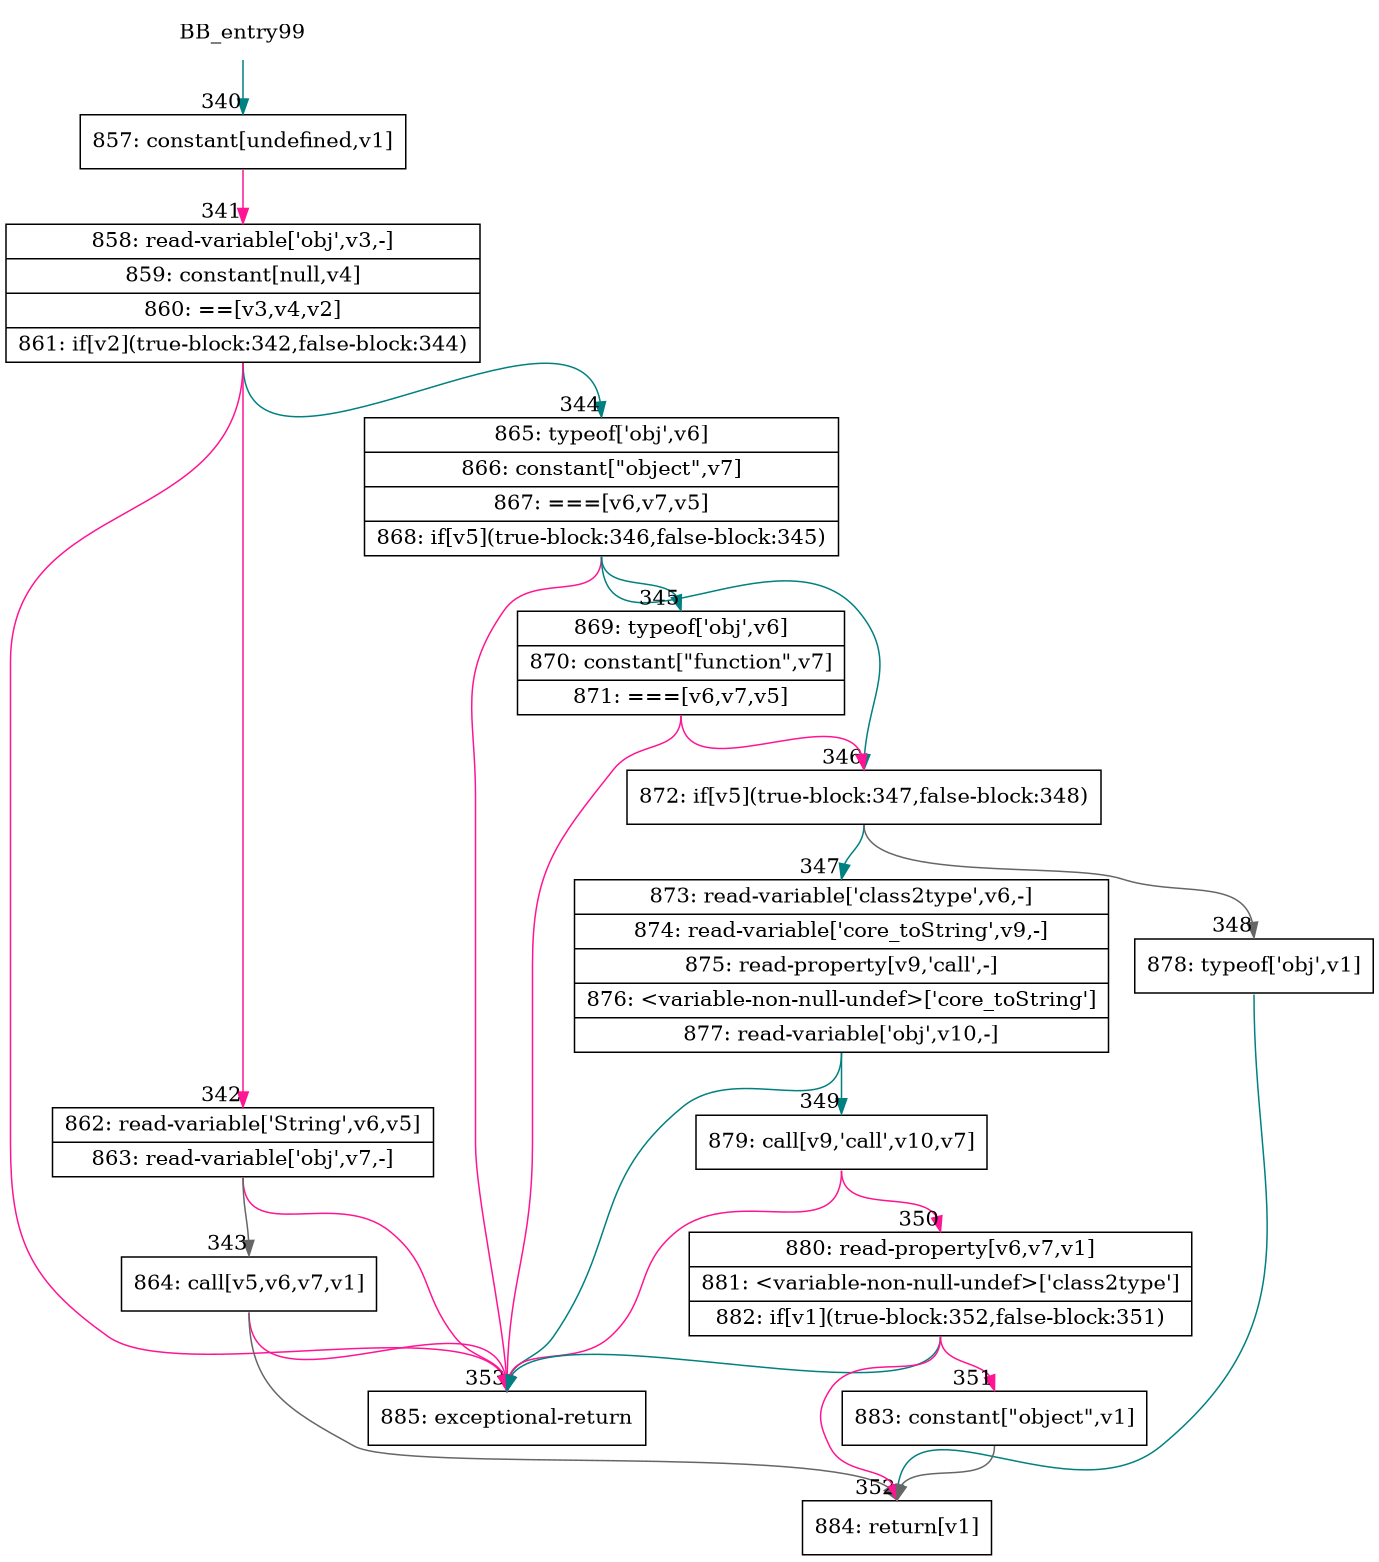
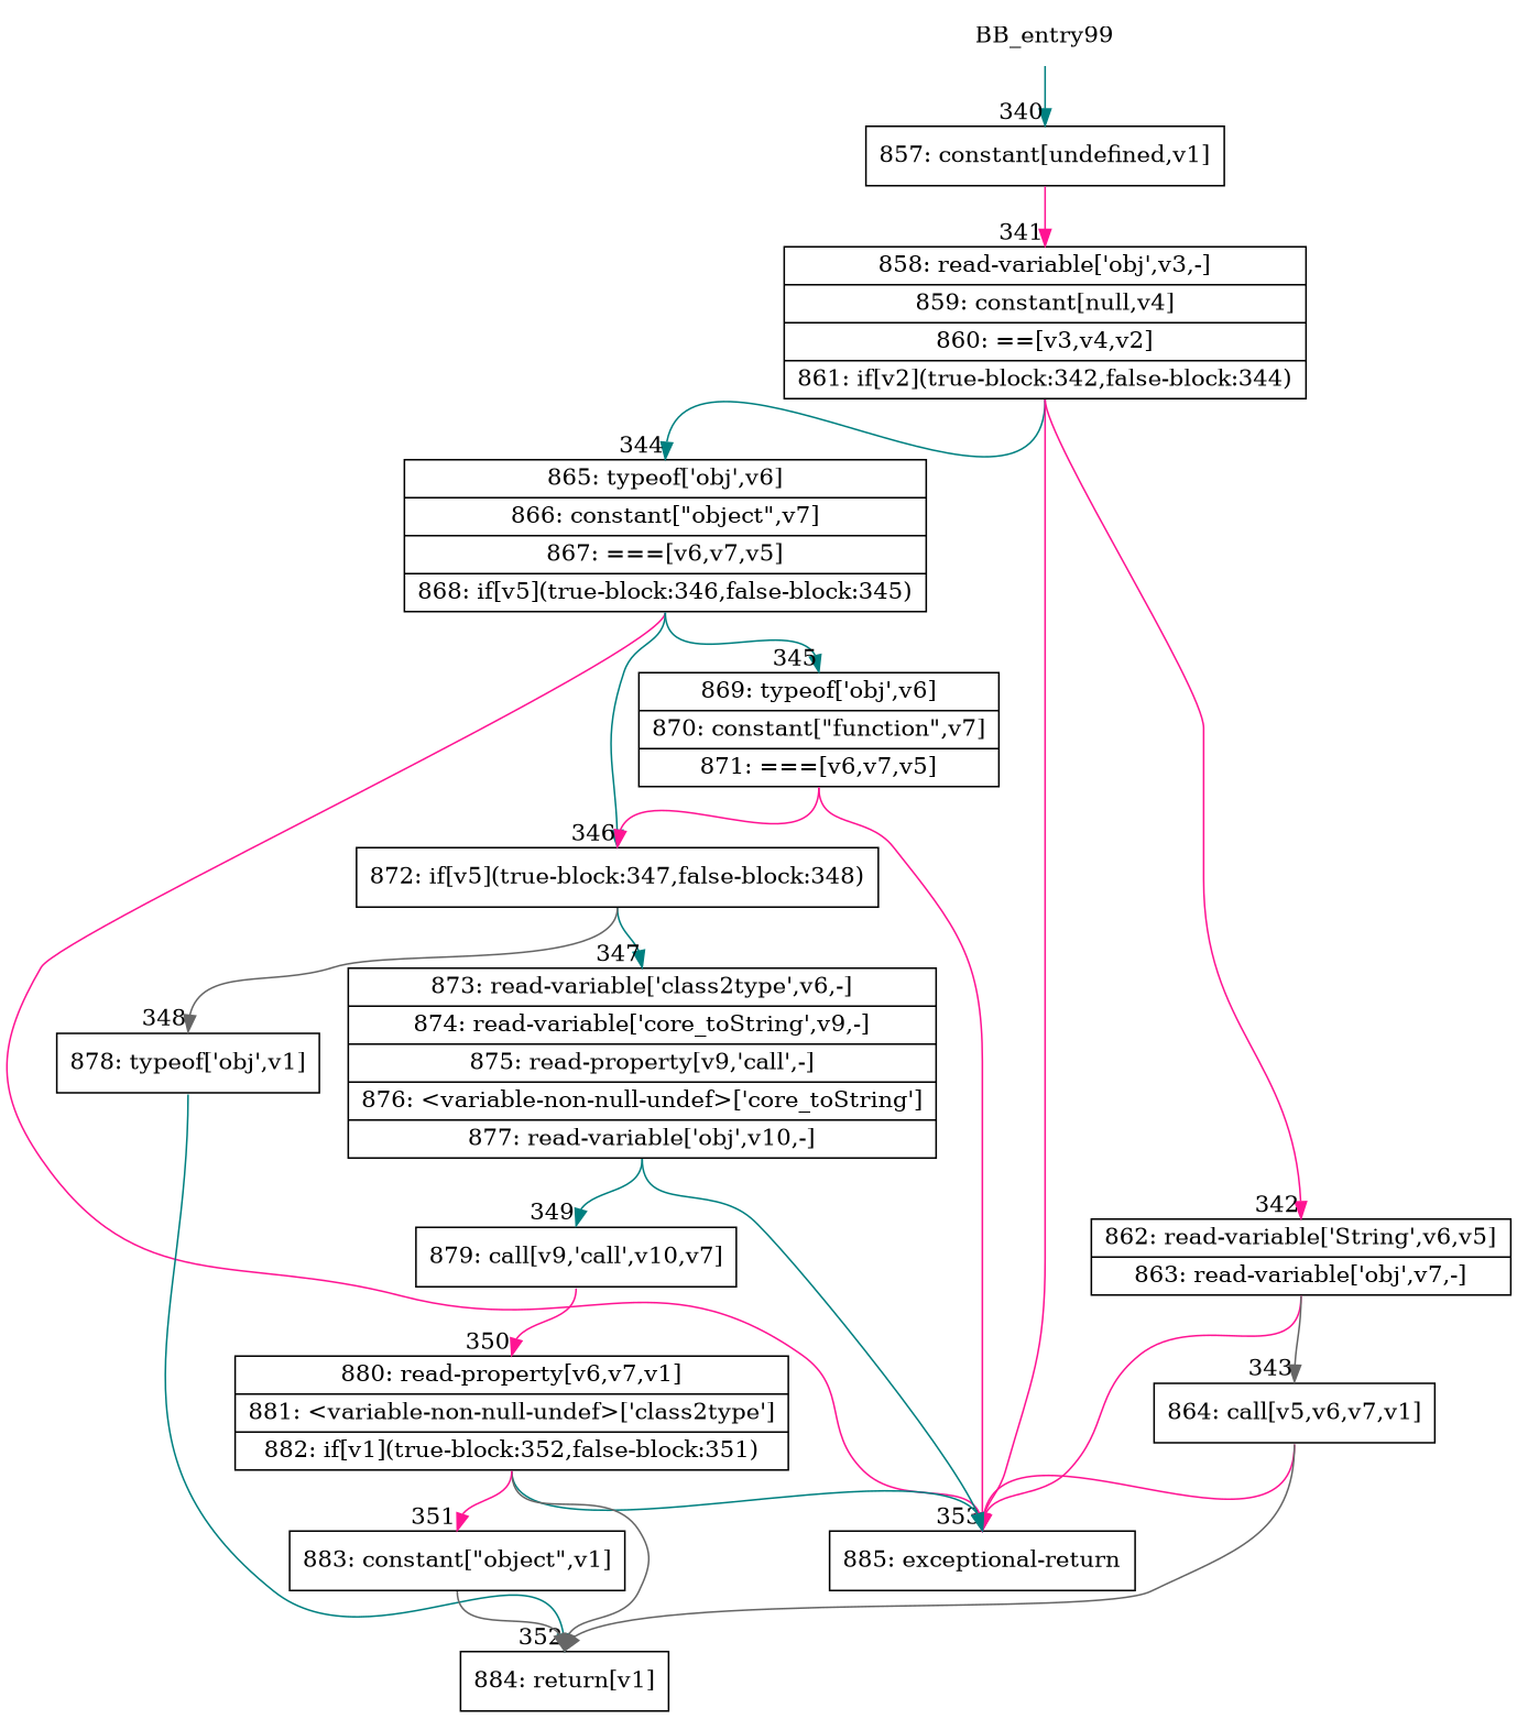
  digraph {
    rankdir=TD
    node [shape=record]
    edge [color=deeppink headport=n tailport=s]
    n1 [label=BB_entry99 shape=none]
    n2 [label="{857: constant[undefined,v1]}"]
    n3 [label="{858: read-variable['obj',v3,-]|859: constant[null,v4]|860: ==[v3,v4,v2]|861: if[v2](true-block:342,false-block:344)}"]
    n4 [label="{862: read-variable['String',v6,v5]|863: read-variable['obj',v7,-]}"]
    n5 [label="{865: typeof['obj',v6]|866: constant[\"object\",v7]|867: ===[v6,v7,v5]|868: if[v5](true-block:346,false-block:345)}"]
    n6 [label="{885: exceptional-return}"]
    n7 [label="{864: call[v5,v6,v7,v1]}"]
    n8 [label="{872: if[v5](true-block:347,false-block:348)}"]
    n9 [label="{869: typeof['obj',v6]|870: constant[\"function\",v7]|871: ===[v6,v7,v5]}"]
    n10 [label="{884: return[v1]}"]
    n11 [label="{873: read-variable['class2type',v6,-]|874: read-variable['core_toString',v9,-]|875: read-property[v9,'call',-]|876: \<variable-non-null-undef\>['core_toString']|877: read-variable['obj',v10,-]}"]
    n12 [label="{878: typeof['obj',v1]}"]
    n13 [label="{879: call[v9,'call',v10,v7]}"]
    n14 [label="{880: read-property[v6,v7,v1]|881: \<variable-non-null-undef\>['class2type']|882: if[v1](true-block:352,false-block:351)}"]
    n15 [label="{883: constant[\"object\",v1]}"]
    n1 -> n2 [color=teal headlabel="    340"]
    n2 -> n3 [headlabel="      341"]
    n3 -> n4 [headlabel="      342"]
    n3 -> n5 [color=teal headlabel="      344"]
    n3 -> n6 [headlabel="      353"]
    n4 -> n6
    n4 -> n7 [color=gray40 headlabel="      343"]
    n5 -> n6
    n5 -> n8 [color=teal headlabel="      346"]
    n5 -> n9 [color=teal headlabel="      345"]
    n7 -> n6
    n7 -> n10 [color=gray40 headlabel="      352"]
    n8 -> n11 [color=teal headlabel="      347"]
    n8 -> n12 [color=gray40 headlabel="      348"]
    n9 -> n6
    n9 -> n8
    n11 -> n6 [color=teal]
    n11 -> n13 [color=teal headlabel="      349"]
    n12 -> n10 [color=teal]
-   n13 -> n6
    n13 -> n14 [headlabel="      350"]
    n14 -> n6 [color=teal]
-   n14 -> n10
+   n14 -> n10 [color=gray40]
    n14 -> n15 [headlabel="      351"]
    n15 -> n10 [color=gray40]
  }
